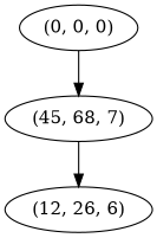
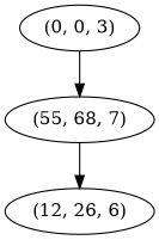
  digraph {
-   "(0, 0, 0)"
-   "(55, 68, 7)" [label="(45, 68, 7)"]
+   "(0, 0, 0)" [label="(0, 0, 3)"]
+   "(55, 68, 7)"
    "(12, 26, 6)"
    "(0, 0, 0)" -> "(55, 68, 7)"
    "(55, 68, 7)" -> "(12, 26, 6)"
  }
